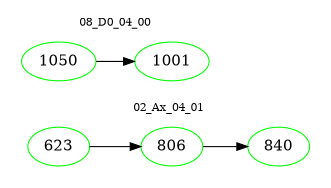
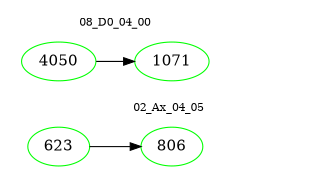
  digraph {
    rankdir=LR
    node [color=green]
    edge [color=black]
    n1 [label=623]
    n2 [label=806]
-   n3 [label=840]
-   n4 [label=1050]
-   n5 [label=1001]
+   n4 [label=4050]
+   n5 [label=1071]
    subgraph cluster_1 {
      color=white
      fontsize=10
-     label="02_Ax_04_01"
+     label="02_Ax_04_05"
      n1
      n2
-     n3
    }
    subgraph cluster_2 {
      color=white
      fontsize=10
      label="08_D0_04_00"
      n4
      n5
    }
    n1 -> n2
-   n2 -> n3
    n4 -> n5
  }
